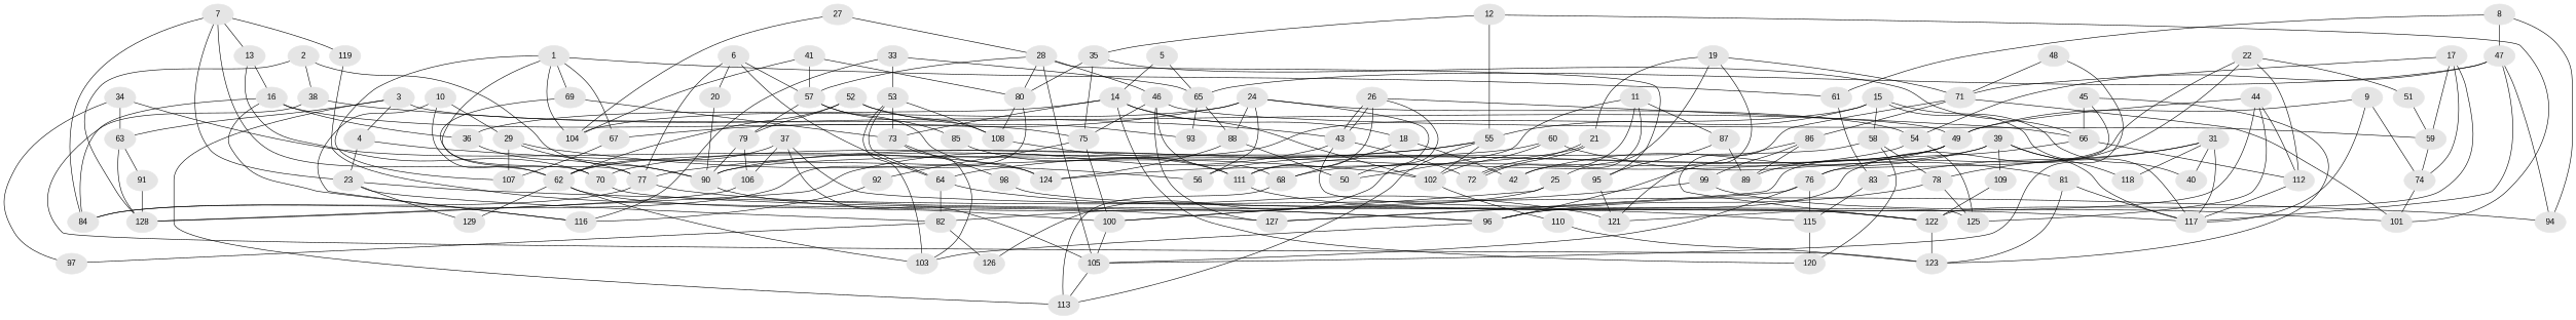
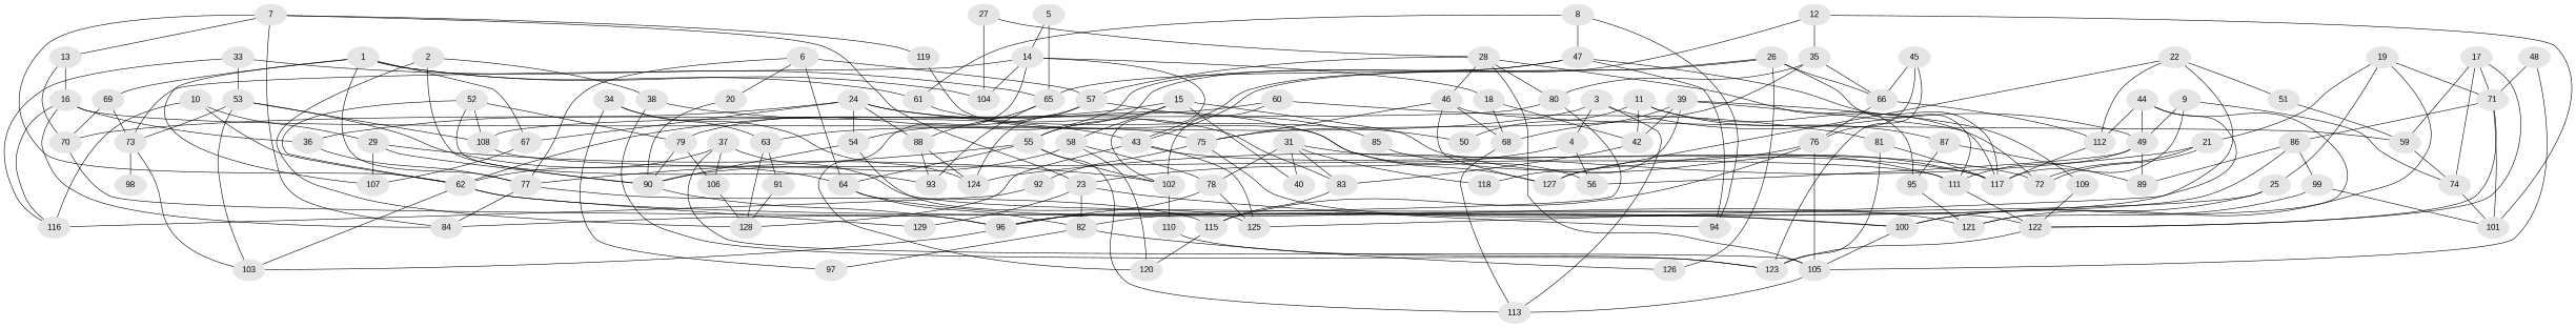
  graph {
    fontname="Liberation Sans"
    node [color=gray90 fontname="Liberation Sans" style=filled]
    edge [fontname="Liberation Sans"]
    1
    61
    67
    69
    77
    104
    107
    83
    70
    73
    84
    115
    2
    38
    90
    128
    43
    123
    96
    3
    4
    49
    63
    113
    23
    56
    111
    89
    91
    94
    82
    129
    5
    14
    65
    18
    102
    120
    88
    93
    6
    20
    57
    64
    124
    79
    85
    121
    7
    13
    62
    119
    16
    100
    103
    127
    8
    47
    117
    54
    9
    74
    101
    10
    29
    116
    11
    42
    50
    72
    87
    95
    12
    35
    55
    75
    66
    80
    36
    68
    37
    122
    105
    106
    98
    110
    15
    40
    58
    78
    92
    17
    59
    71
    86
    19
    21
    25
    22
    51
    112
    126
    97
    24
    125
    26
    76
    27
    28
    46
    108
    31
    118
    33
    53
    34
    39
    109
-   41
    44
    45
    48
    52
    60
    81
    99
    1 -- 61
    1 -- 67
    1 -- 69
    1 -- 77
    1 -- 104
    1 -- 107
    61 -- 83
    67 -- 107
    69 -- 70
    69 -- 73
    77 -- 84
    77 -- 115
    83 -- 115
    70 -- 96
    73 -- 103
    73 -- 98
    115 -- 120
    2 -- 38
    2 -- 90
    2 -- 128
    38 -- 43
    38 -- 123
    90 -- 96
    43 -- 128
    43 -- 72
    43 -- 125
    96 -- 103
    3 -- 4
    3 -- 49
    3 -- 63
    3 -- 113
    4 -- 23
    4 -- 56
    49 -- 56
    49 -- 111
    49 -- 89
    63 -- 128
    63 -- 91
    23 -- 94
    23 -- 82
    23 -- 129
    111 -- 122
    91 -- 128
    82 -- 126
    82 -- 97
    5 -- 14
    5 -- 65
    14 -- 104
    14 -- 73
    14 -- 18
    14 -- 102
    14 -- 120
    65 -- 88
    65 -- 93
    18 -- 42
    18 -- 68
    102 -- 110
-   88 -- 50
+   88 -- 93
    88 -- 124
    6 -- 77
    6 -- 20
    6 -- 57
    6 -- 64
    20 -- 90
    57 -- 124
    57 -- 79
    57 -- 85
    64 -- 82
    64 -- 121
    79 -- 90
    79 -- 106
    85 -- 111
    7 -- 84
    7 -- 23
    7 -- 13
    7 -- 62
    7 -- 119
    13 -- 70
    13 -- 16
    62 -- 129
    62 -- 100
    62 -- 103
    119 -- 127
    16 -- 84
    16 -- 116
    16 -- 75
    16 -- 36
    100 -- 105
    8 -- 61
    8 -- 94
    8 -- 47
    47 -- 94
    47 -- 65
    47 -- 117
    47 -- 54
    54 -- 90
    54 -- 125
    9 -- 49
    9 -- 117
    9 -- 74
    74 -- 101
    10 -- 62
    10 -- 29
    10 -- 116
    29 -- 107
    29 -- 90
    29 -- 102
    11 -- 42
    11 -- 50
    11 -- 72
    11 -- 87
+   42 -- 83
    87 -- 89
    87 -- 95
    95 -- 121
    12 -- 101
    12 -- 35
    12 -- 55
    35 -- 75
    35 -- 66
    35 -- 80
    55 -- 77
    55 -- 113
    55 -- 102
    55 -- 64
    75 -- 100
    75 -- 92
    66 -- 112
    66 -- 76
    80 -- 84
    80 -- 108
    36 -- 77
    68 -- 113
    37 -- 62
    37 -- 122
    37 -- 105
    37 -- 106
    122 -- 123
    105 -- 113
    106 -- 128
-   98 -- 117
    110 -- 123
    15 -- 62
    15 -- 117
    15 -- 55
    15 -- 40
    15 -- 58
    58 -- 90
    58 -- 120
    58 -- 78
    78 -- 96
    78 -- 125
    92 -- 116
    17 -- 74
    17 -- 122
    17 -- 59
    17 -- 71
    59 -- 74
    71 -- 101
    71 -- 122
    71 -- 86
    86 -- 96
    86 -- 89
    86 -- 99
    19 -- 121
    19 -- 71
    19 -- 21
    19 -- 25
    21 -- 124
    21 -- 72
    21 -- 72
    25 -- 82
    25 -- 100
    22 -- 96
    22 -- 127
    22 -- 51
    22 -- 112
    51 -- 59
    112 -- 117
    24 -- 67
    24 -- 56
    24 -- 88
    24 -- 54
    24 -- 50
    24 -- 36
    26 -- 43
    26 -- 43
    26 -- 111
    26 -- 66
    26 -- 126
    76 -- 115
    76 -- 127
    76 -- 105
    27 -- 104
    27 -- 28
    28 -- 57
    28 -- 95
    28 -- 80
    28 -- 105
    28 -- 46
    46 -- 127
    46 -- 75
    46 -- 68
    46 -- 59
    108 -- 111
    31 -- 83
    31 -- 117
    31 -- 40
    31 -- 78
    31 -- 118
    33 -- 65
    33 -- 116
    33 -- 53
    53 -- 73
    53 -- 64
    53 -- 103
    53 -- 108
    34 -- 63
    34 -- 124
    34 -- 97
    39 -- 117
    39 -- 42
    39 -- 68
    39 -- 118
    39 -- 109
    109 -- 122
-   41 -- 104
-   41 -- 57
-   41 -- 80
    44 -- 49
    44 -- 121
    44 -- 112
    44 -- 125
    45 -- 123
    45 -- 66
    45 -- 76
    48 -- 105
    48 -- 71
    52 -- 93
    52 -- 79
    52 -- 62
    52 -- 108
    60 -- 70
    60 -- 102
    60 -- 81
    81 -- 123
    81 -- 117
    99 -- 100
    99 -- 101
  }
